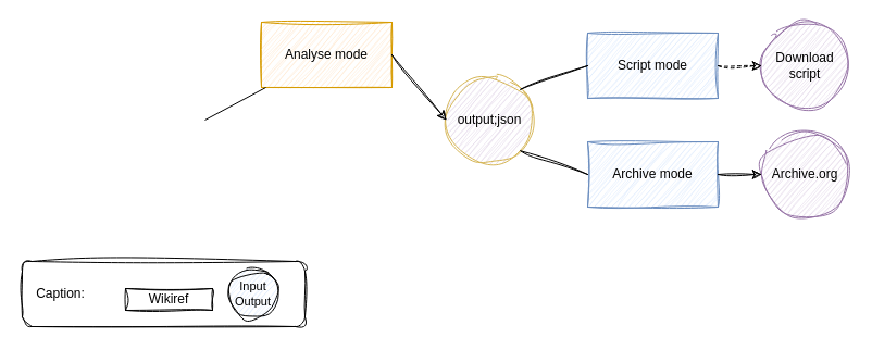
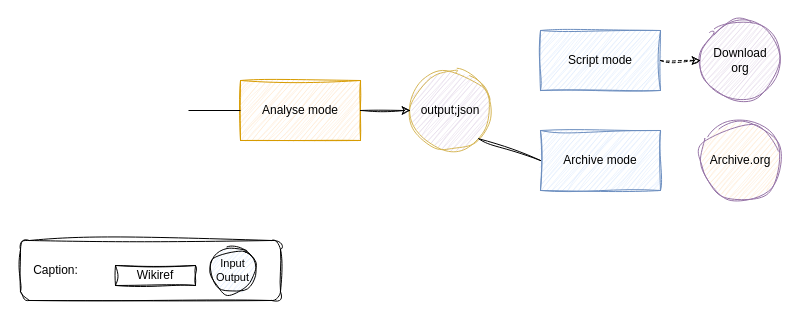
  <mxCell id="0" />
  <mxCell id="1" parent="0" />
  <mxCell id="2" value="" style="rounded=1;whiteSpace=wrap;html=1;glass=0;sketch=1;curveFitting=1;jiggle=2;" vertex="1" parent="1"><mxGeometry x="20" y="240" width="260" height="60" as="geometry" /></mxCell>
  <mxCell id="3" value="" style="shape=image;verticalLabelPosition=bottom;labelBackgroundColor=default;verticalAlign=top;aspect=fixed;imageAspect=0;image=https://upload.wikimedia.org/wikipedia/commons/thumb/d/dd/MediaWiki-2020-logo.svg/1200px-MediaWiki-2020-logo.svg.png;" parent="1" vertex="1"><mxGeometry x="70" y="44.45" width="118" height="131.11" as="geometry" /></mxCell>
- <mxCell id="4" value="Analyse mode" style="rounded=0;whiteSpace=wrap;html=1;fillColor=#ffe6cc;strokeColor=#d79b00;sketch=1;curveFitting=1;jiggle=2;" parent="1" vertex="1"><mxGeometry x="240" y="20" width="120" height="60" as="geometry" /></mxCell>
+ <mxCell id="4" value="Analyse mode" style="rounded=0;whiteSpace=wrap;html=1;fillColor=#ffe6cc;strokeColor=#d79b00;sketch=1;curveFitting=1;jiggle=2;" parent="1" vertex="1"><mxGeometry x="240" y="80" width="120" height="60" as="geometry" /></mxCell>
  <mxCell id="5" value="Script mode" style="rounded=0;whiteSpace=wrap;html=1;fillColor=#dae8fc;strokeColor=#6c8ebf;sketch=1;curveFitting=1;jiggle=2;" parent="1" vertex="1"><mxGeometry x="540" y="30" width="120" height="60" as="geometry" /></mxCell>
  <mxCell id="6" value="Archive mode" style="rounded=0;whiteSpace=wrap;html=1;fillColor=#dae8fc;strokeColor=#6c8ebf;sketch=1;curveFitting=1;jiggle=2;" parent="1" vertex="1"><mxGeometry x="540" y="130" width="120" height="60" as="geometry" /></mxCell>
  <mxCell id="7" value="output;json" style="ellipse;whiteSpace=wrap;html=1;aspect=fixed;fillColor=#e1d5e7;strokeColor=#d6b656;sketch=1;curveFitting=1;jiggle=2;" parent="1" vertex="1"><mxGeometry x="410" y="70" width="80" height="80" as="geometry" /></mxCell>
  <mxCell id="8" value="" style="endArrow=classic;html=1;rounded=0;exitX=1;exitY=0.5;exitDx=0;exitDy=0;entryX=0;entryY=0.5;entryDx=0;entryDy=0;sketch=1;curveFitting=1;jiggle=2;" parent="1" source="4" target="7" edge="1"><mxGeometry width="50" height="50" relative="1" as="geometry"><mxPoint x="370" y="210" as="sourcePoint" /><mxPoint x="420" y="160" as="targetPoint" /></mxGeometry></mxCell>
- <mxCell id="9" value="Archive.org" style="ellipse;whiteSpace=wrap;html=1;aspect=fixed;fillColor=#e1d5e7;strokeColor=#9673a6;sketch=1;curveFitting=1;jiggle=2;" parent="1" vertex="1"><mxGeometry x="700" y="120" width="80" height="80" as="geometry" /></mxCell>
- <mxCell id="10" value="&lt;div&gt;Download&lt;/div&gt;&lt;div&gt;script&lt;/div&gt;" style="ellipse;whiteSpace=wrap;html=1;aspect=fixed;fillColor=#e1d5e7;strokeColor=#9673a6;sketch=1;curveFitting=1;jiggle=2;" parent="1" vertex="1"><mxGeometry x="700" y="20" width="80" height="80" as="geometry" /></mxCell>
+ <mxCell id="9" value="Archive.org" style="ellipse;whiteSpace=wrap;html=1;aspect=fixed;fillColor=#ffe6cc;strokeColor=#9673a6;sketch=1;curveFitting=1;jiggle=2;" parent="1" vertex="1"><mxGeometry x="700" y="120" width="80" height="80" as="geometry" /></mxCell>
+ <mxCell id="10" value="&lt;div&gt;Download&lt;/div&gt;&lt;div&gt;org&lt;/div&gt;" style="ellipse;whiteSpace=wrap;html=1;aspect=fixed;fillColor=#e1d5e7;strokeColor=#9673a6;sketch=1;curveFitting=1;jiggle=2;" parent="1" vertex="1"><mxGeometry x="700" y="20" width="80" height="80" as="geometry" /></mxCell>
  <mxCell id="11" value="" style="endArrow=classic;html=1;rounded=0;exitX=1;exitY=0.5;exitDx=0;exitDy=0;sketch=1;curveFitting=1;jiggle=2;dashed=1;" parent="1" source="5" target="10" edge="1"><mxGeometry width="50" height="50" relative="1" as="geometry"><mxPoint x="370" y="210" as="sourcePoint" /><mxPoint x="420" y="160" as="targetPoint" /></mxGeometry></mxCell>
- <mxCell id="12" value="" style="endArrow=classic;html=1;rounded=0;entryX=0;entryY=0.5;entryDx=0;entryDy=0;sketch=1;curveFitting=1;jiggle=2;" parent="1" source="6" target="9" edge="1"><mxGeometry width="50" height="50" relative="1" as="geometry"><mxPoint x="370" y="210" as="sourcePoint" /><mxPoint x="420" y="160" as="targetPoint" /></mxGeometry></mxCell>
  <mxCell id="13" value="" style="endArrow=none;html=1;rounded=0;exitX=1;exitY=0.5;exitDx=0;exitDy=0;" parent="1" source="3" target="4" edge="1"><mxGeometry width="50" height="50" relative="1" as="geometry"><mxPoint x="290" y="250" as="sourcePoint" /><mxPoint x="340" y="200" as="targetPoint" /></mxGeometry></mxCell>
- <mxCell id="14" value="" style="endArrow=none;html=1;rounded=0;entryX=0;entryY=0.5;entryDx=0;entryDy=0;exitX=1;exitY=0;exitDx=0;exitDy=0;sketch=1;curveFitting=1;jiggle=2;" parent="1" source="7" target="5" edge="1"><mxGeometry width="50" height="50" relative="1" as="geometry"><mxPoint x="410" y="250" as="sourcePoint" /><mxPoint x="460" y="200" as="targetPoint" /></mxGeometry></mxCell>
  <mxCell id="15" value="" style="endArrow=none;html=1;rounded=0;entryX=0;entryY=0.5;entryDx=0;entryDy=0;exitX=1;exitY=1;exitDx=0;exitDy=0;sketch=1;curveFitting=1;jiggle=2;" parent="1" source="7" target="6" edge="1"><mxGeometry width="50" height="50" relative="1" as="geometry"><mxPoint x="440" y="240" as="sourcePoint" /><mxPoint x="490" y="190" as="targetPoint" /></mxGeometry></mxCell>
  <mxCell id="16" value="Wikiref" style="rounded=0;whiteSpace=wrap;html=1;sketch=1;curveFitting=1;jiggle=2;" vertex="1" parent="1"><mxGeometry x="115" y="265" width="80" height="20" as="geometry" /></mxCell>
  <mxCell id="17" value="&lt;div style=&quot;font-size: 11px;&quot;&gt;&lt;font style=&quot;font-size: 11px;&quot;&gt;Input&lt;/font&gt;&lt;/div&gt;&lt;div style=&quot;font-size: 11px;&quot;&gt;&lt;font style=&quot;font-size: 11px;&quot;&gt;Output&lt;font style=&quot;font-size: 11px;&quot;&gt;&lt;br&gt;&lt;/font&gt;&lt;/font&gt;&lt;/div&gt;" style="ellipse;whiteSpace=wrap;html=1;aspect=fixed;fontSize=8;sketch=1;curveFitting=1;jiggle=2;fillColor=#dae8fc;" vertex="1" parent="1"><mxGeometry x="210" y="247.5" width="45" height="45" as="geometry" /></mxCell>
  <mxCell id="18" value="Caption:" style="text;html=1;align=center;verticalAlign=middle;resizable=0;points=[];autosize=1;strokeColor=none;fillColor=none;sketch=1;curveFitting=1;jiggle=2;" vertex="1" parent="1"><mxGeometry x="20" y="255" width="70" height="30" as="geometry" /></mxCell>
